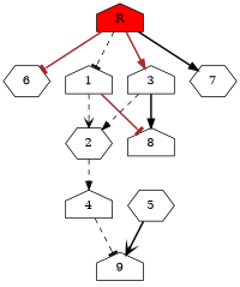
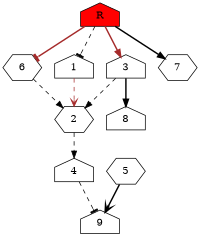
  digraph {
    node [shape=house]
    edge [arrowhead=normal color=black style=dashed]
    2 [shape=hexagon]
    1
    8
    4
    9
    3
    5 [shape=hexagon]
    6 [shape=hexagon]
    R [fillcolor="#ff0000" style=filled]
    7 [shape=hexagon]
    2 -> 4
-   1 -> 2 [arrowhead=vee]
-   1 -> 8 [arrowhead=tee color=brown style=bold]
+   1 -> 2 [arrowhead=vee color=brown]
    4 -> 9 [arrowhead=tee]
    3 -> 2
    3 -> 8 [style=bold]
    5 -> 9 [arrowhead=vee style=bold]
+   6 -> 2
    R -> 1 [arrowhead=tee]
    R -> 3 [color=brown style=bold]
    R -> 6 [arrowhead=tee color=brown style=bold]
    R -> 7 [style=bold]
  }
